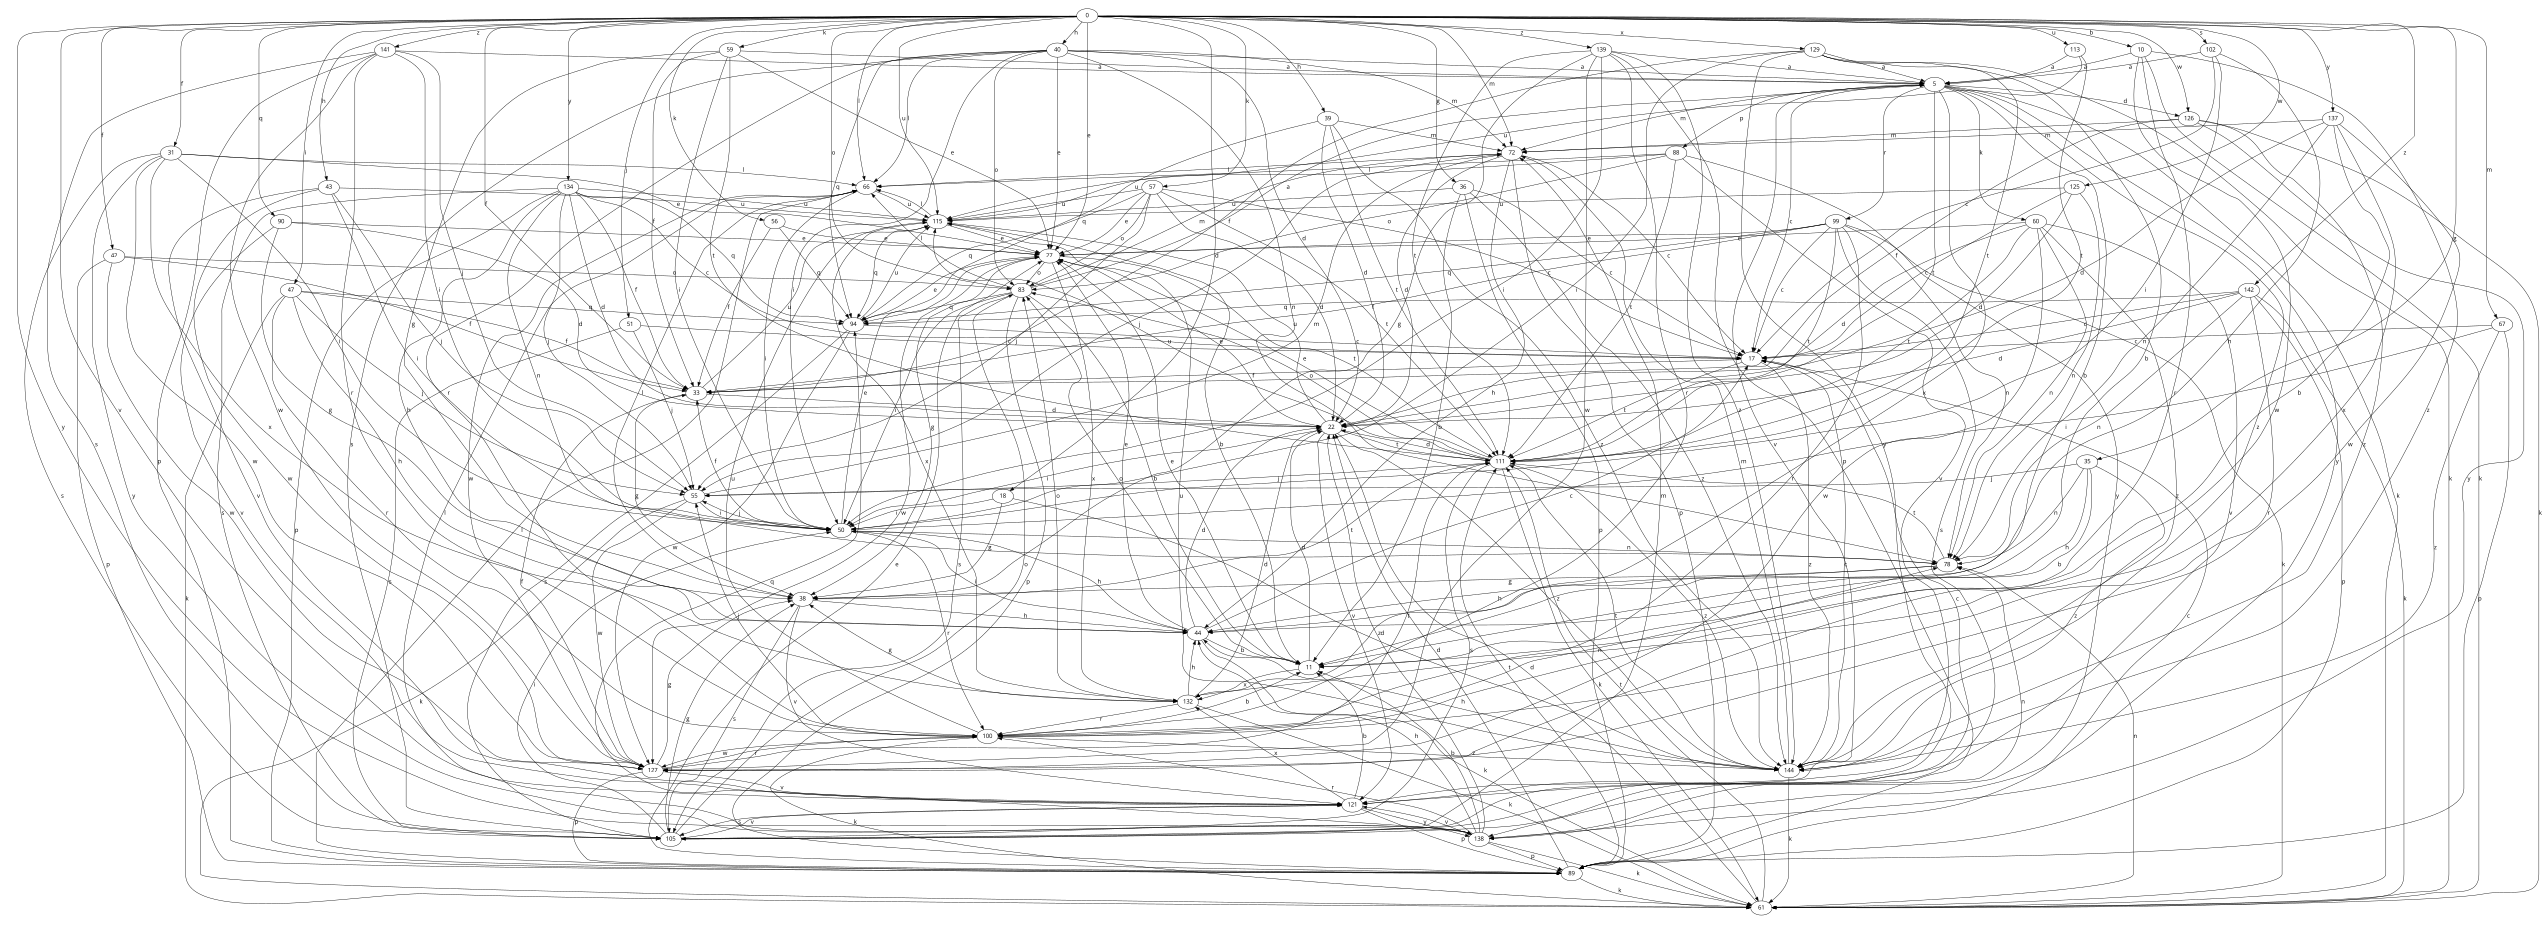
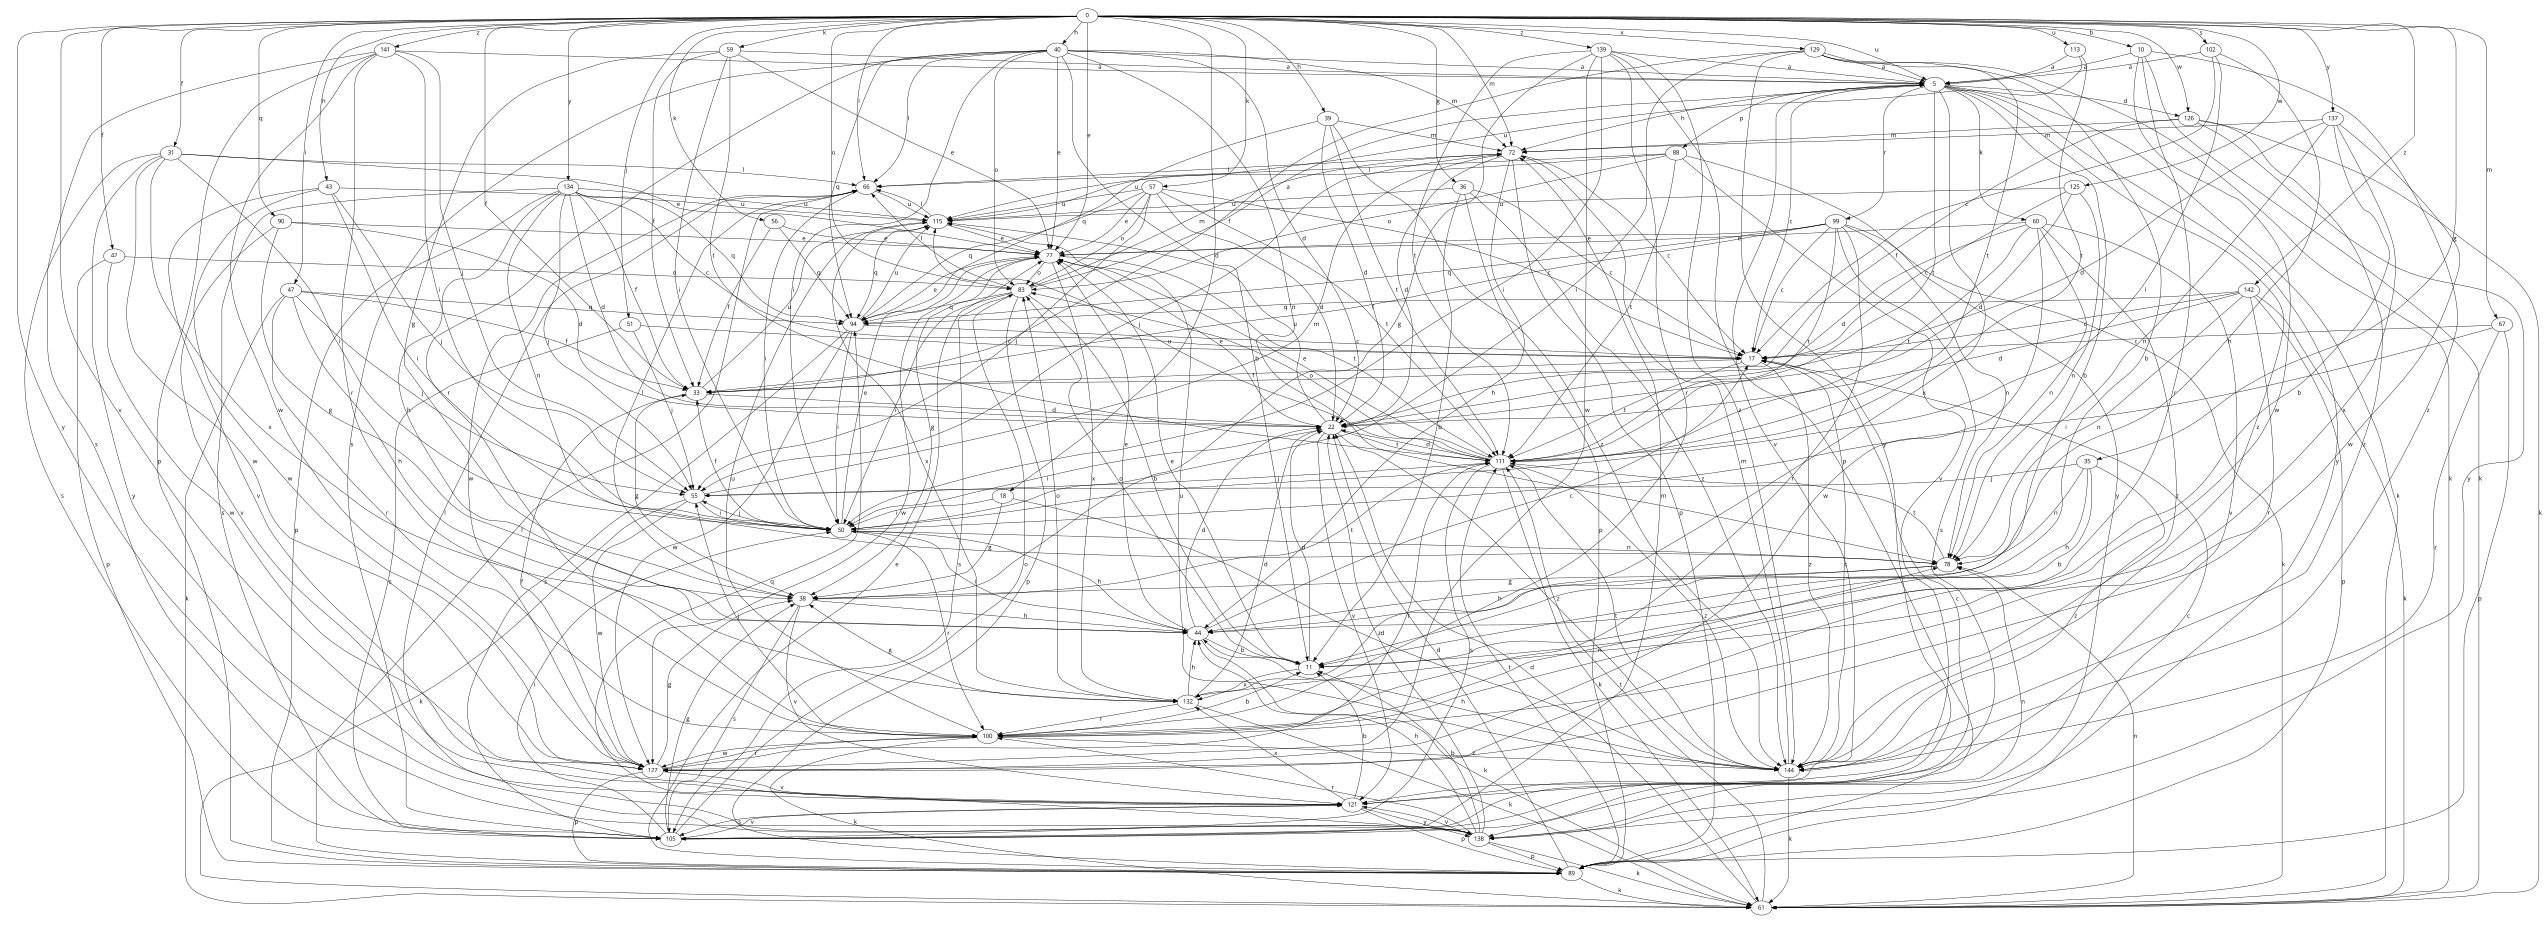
  strict digraph {
    fontname="Open Sans"
    node [fontname="Open Sans"]
    edge [fontname="Open Sans"]
    0
    10
    18
    27
    31
    n6 [label=42]
    33
    35
    36
    39
    40
    43
    47
    51
    56
    57
    59
    66
    67
    72
    83
    90
    102
    113
    115
    121
    125
    126
    129
    134
    137
    138
    139
    141
    142
    5
    61
    144
    100
    127
    38
    50
    111
    132
    105
    89
    22
    11
    44
    55
    78
    17
    94
    60
    88
    99
    0 -> 10 [label=b]
    0 -> 18 [label=d]
    0 -> 27 [label=e]
    0 -> 31 [label=f]
    0 -> n6 [label=f]
    0 -> 33 [label=f]
    0 -> 35 [label=g]
    0 -> 36 [label=g]
    0 -> 39 [label=h]
    0 -> 40 [label=h]
    0 -> 43 [label=h]
    0 -> 47 [label=i]
    0 -> 51 [label=j]
    0 -> 56 [label=k]
    0 -> 57 [label=k]
    0 -> 59 [label=k]
    0 -> 66 [label=l]
    0 -> 67 [label=m]
    0 -> 72 [label=m]
    0 -> 83 [label=o]
    0 -> 90 [label=q]
    0 -> 102 [label=s]
    0 -> 113 [label=u]
-   0 -> 115 [label=u]
+   0 -> 5 [label=u]
    0 -> 121 [label=v]
    0 -> 125 [label=w]
    0 -> 126 [label=w]
    0 -> 129 [label=x]
    0 -> 134 [label=y]
    0 -> 137 [label=y]
    0 -> 138 [label=y]
    0 -> 139 [label=z]
    0 -> 141 [label=z]
    0 -> 142 [label=z]
    10 -> 5 [label=a]
    10 -> 61 [label=k]
    10 -> 144 [label=z]
    10 -> 100 [label=r]
    10 -> 127 [label=w]
    18 -> 144 [label=z]
    18 -> 38 [label=g]
    18 -> 50 [label=i]
    27 -> 83 [label=o]
    27 -> 127 [label=w]
    27 -> 38 [label=g]
    27 -> 111 [label=t]
    27 -> 132 [label=x]
    31 -> 27 [label=e]
    31 -> 66 [label=l]
    31 -> 138 [label=y]
    31 -> 127 [label=w]
    31 -> 50 [label=i]
    31 -> 132 [label=x]
    31 -> 105 [label=s]
-   n6 -> 33 [label=f]
    n6 -> 83 [label=o]
    n6 -> 127 [label=w]
    n6 -> 89 [label=p]
    33 -> 115 [label=u]
    33 -> 38 [label=g]
    33 -> 22 [label=d]
    35 -> 144 [label=z]
    35 -> 11 [label=b]
    35 -> 44 [label=h]
    35 -> 55 [label=j]
    35 -> 78 [label=n]
    36 -> 115 [label=u]
    36 -> 144 [label=z]
    36 -> 89 [label=p]
    36 -> 11 [label=b]
    36 -> 17 [label=c]
    39 -> 72 [label=m]
    39 -> 144 [label=z]
    39 -> 111 [label=t]
    39 -> 22 [label=d]
    39 -> 94 [label=q]
    40 -> 27 [label=e]
    40 -> 66 [label=l]
    40 -> 72 [label=m]
    40 -> 83 [label=o]
    40 -> 5 [label=a]
    40 -> 100 [label=r]
    40 -> 50 [label=i]
    40 -> 105 [label=s]
    40 -> 22 [label=d]
    40 -> 78 [label=n]
    40 -> 94 [label=q]
    43 -> 115 [label=u]
    43 -> 121 [label=v]
    43 -> 127 [label=w]
    43 -> 50 [label=i]
    43 -> 55 [label=j]
    47 -> 33 [label=f]
    47 -> 61 [label=k]
    47 -> 100 [label=r]
    47 -> 44 [label=h]
    47 -> 55 [label=j]
    47 -> 94 [label=q]
    51 -> 105 [label=s]
    51 -> 55 [label=j]
    51 -> 17 [label=c]
    56 -> 27 [label=e]
    56 -> 33 [label=f]
    56 -> 94 [label=q]
    57 -> 27 [label=e]
    57 -> 83 [label=o]
    57 -> 115 [label=u]
    57 -> 111 [label=t]
    57 -> 22 [label=d]
    57 -> 55 [label=j]
    57 -> 17 [label=c]
    57 -> 94 [label=q]
    59 -> 27 [label=e]
    59 -> 33 [label=f]
    59 -> 5 [label=a]
    59 -> 38 [label=g]
    59 -> 50 [label=i]
    59 -> 111 [label=t]
    66 -> 115 [label=u]
    66 -> 127 [label=w]
    66 -> 50 [label=i]
    67 -> 144 [label=z]
    67 -> 50 [label=i]
    67 -> 89 [label=p]
    67 -> 17 [label=c]
    72 -> 66 [label=l]
    72 -> 89 [label=p]
    72 -> 22 [label=d]
    72 -> 44 [label=h]
    72 -> 55 [label=j]
    72 -> 17 [label=c]
    83 -> 66 [label=l]
    83 -> 72 [label=m]
    83 -> 5 [label=a]
    83 -> 50 [label=i]
    83 -> 105 [label=s]
    83 -> 89 [label=p]
    83 -> 11 [label=b]
    83 -> 94 [label=q]
    90 -> 27 [label=e]
    90 -> 121 [label=v]
    90 -> 38 [label=g]
    90 -> 22 [label=d]
    102 -> 5 [label=a]
    102 -> 50 [label=i]
    102 -> 44 [label=h]
    102 -> 17 [label=c]
    113 -> 115 [label=u]
    113 -> 5 [label=a]
    113 -> 111 [label=t]
    115 -> 27 [label=e]
    115 -> 66 [label=l]
    115 -> 132 [label=x]
-   115 -> 11 [label=b]
+   40 -> 11 [label=b]
    115 -> 94 [label=q]
    121 -> 138 [label=y]
    121 -> 132 [label=x]
    121 -> 105 [label=s]
    121 -> 89 [label=p]
    121 -> 11 [label=b]
    125 -> 115 [label=u]
    125 -> 22 [label=d]
    125 -> 78 [label=n]
    125 -> 17 [label=c]
    126 -> 33 [label=f]
    126 -> 72 [label=m]
    126 -> 138 [label=y]
    126 -> 61 [label=k]
    126 -> 144 [label=z]
    129 -> 33 [label=f]
    129 -> 138 [label=y]
    129 -> 5 [label=a]
    129 -> 61 [label=k]
    129 -> 50 [label=i]
    129 -> 111 [label=t]
    129 -> 11 [label=b]
    134 -> 33 [label=f]
    134 -> 115 [label=u]
    134 -> 105 [label=s]
    134 -> 89 [label=p]
    134 -> 22 [label=d]
    134 -> 44 [label=h]
    134 -> 55 [label=j]
    134 -> 78 [label=n]
    134 -> 17 [label=c]
    134 -> 94 [label=q]
    137 -> 72 [label=m]
    137 -> 127 [label=w]
    137 -> 132 [label=x]
    137 -> 22 [label=d]
    137 -> 11 [label=b]
    137 -> 78 [label=n]
    138 -> 66 [label=l]
    138 -> 121 [label=v]
    138 -> 61 [label=k]
    138 -> 100 [label=r]
    138 -> 89 [label=p]
    138 -> 22 [label=d]
    138 -> 11 [label=b]
    138 -> 44 [label=h]
    138 -> 94 [label=q]
    139 -> 5 [label=a]
    139 -> 144 [label=z]
    139 -> 100 [label=r]
    139 -> 127 [label=w]
    139 -> 38 [label=g]
    139 -> 50 [label=i]
    139 -> 111 [label=t]
    139 -> 89 [label=p]
    141 -> 5 [label=a]
    141 -> 100 [label=r]
    141 -> 127 [label=w]
    141 -> 50 [label=i]
    141 -> 105 [label=s]
    141 -> 89 [label=p]
    141 -> 55 [label=j]
    142 -> 61 [label=k]
    142 -> 100 [label=r]
    142 -> 89 [label=p]
    142 -> 22 [label=d]
    142 -> 78 [label=n]
    142 -> 17 [label=c]
    142 -> 94 [label=q]
-   5 -> 72 [label=m]
+   5 -> 72 [label=h]
    5 -> 121 [label=v]
    5 -> 126 [label=d]
    5 -> 138 [label=y]
    5 -> 61 [label=k]
    5 -> 144 [label=z]
    5 -> 111 [label=t]
    5 -> 132 [label=x]
    5 -> 11 [label=b]
    5 -> 17 [label=c]
    5 -> 60 [label=k]
    5 -> 88 [label=p]
    5 -> 99 [label=r]
    61 -> 111 [label=t]
    61 -> 22 [label=d]
    61 -> 78 [label=n]
    144 -> 72 [label=m]
    144 -> 115 [label=u]
    144 -> 61 [label=k]
    144 -> 111 [label=t]
    144 -> 44 [label=h]
    144 -> 17 [label=c]
    100 -> 115 [label=u]
    100 -> 61 [label=k]
    100 -> 144 [label=z]
    100 -> 127 [label=w]
    100 -> 11 [label=b]
    100 -> 55 [label=j]
    100 -> 78 [label=n]
    127 -> 33 [label=f]
    127 -> 121 [label=v]
    127 -> 100 [label=r]
    127 -> 38 [label=g]
    127 -> 111 [label=t]
    127 -> 89 [label=p]
    38 -> 66 [label=l]
    38 -> 121 [label=v]
    38 -> 111 [label=t]
    38 -> 105 [label=s]
    38 -> 44 [label=h]
    50 -> 27 [label=e]
    50 -> 33 [label=f]
    50 -> 100 [label=r]
    50 -> 44 [label=h]
    50 -> 55 [label=j]
    50 -> 78 [label=n]
    111 -> 27 [label=e]
    111 -> 83 [label=o]
    111 -> 115 [label=u]
    111 -> 61 [label=k]
    111 -> 144 [label=z]
    111 -> 105 [label=s]
    111 -> 22 [label=d]
    111 -> 55 [label=j]
    132 -> 83 [label=o]
    132 -> 61 [label=k]
    132 -> 100 [label=r]
    132 -> 38 [label=g]
    132 -> 22 [label=d]
    132 -> 44 [label=h]
    105 -> 72 [label=m]
    105 -> 83 [label=o]
    105 -> 121 [label=v]
    105 -> 38 [label=g]
    105 -> 50 [label=i]
    105 -> 78 [label=n]
    105 -> 17 [label=c]
    89 -> 27 [label=e]
    89 -> 66 [label=l]
    89 -> 61 [label=k]
    89 -> 111 [label=t]
    89 -> 22 [label=d]
    89 -> 17 [label=c]
    22 -> 27 [label=e]
    22 -> 115 [label=u]
    22 -> 121 [label=v]
    22 -> 144 [label=z]
    22 -> 50 [label=i]
    22 -> 111 [label=t]
    11 -> 27 [label=e]
    11 -> 83 [label=o]
    11 -> 132 [label=x]
    11 -> 22 [label=d]
    44 -> 27 [label=e]
    44 -> 61 [label=k]
    44 -> 50 [label=i]
    44 -> 22 [label=d]
    44 -> 11 [label=b]
    44 -> 17 [label=c]
    55 -> 72 [label=m]
    55 -> 61 [label=k]
    55 -> 127 [label=w]
    55 -> 50 [label=i]
    78 -> 38 [label=g]
    78 -> 111 [label=t]
    78 -> 44 [label=h]
    17 -> 33 [label=f]
    17 -> 144 [label=z]
    17 -> 111 [label=t]
    94 -> 27 [label=e]
    94 -> 115 [label=u]
    94 -> 127 [label=w]
+   94 -> 50 [label=i]
    94 -> 105 [label=s]
    94 -> 17 [label=c]
    60 -> 27 [label=e]
    60 -> 121 [label=v]
    60 -> 144 [label=z]
    60 -> 127 [label=w]
    60 -> 111 [label=t]
    60 -> 22 [label=d]
    60 -> 78 [label=n]
    88 -> 66 [label=l]
    88 -> 83 [label=o]
    88 -> 115 [label=u]
    88 -> 121 [label=v]
    88 -> 138 [label=y]
    88 -> 111 [label=t]
    99 -> 27 [label=e]
    99 -> 33 [label=f]
    99 -> 61 [label=k]
    99 -> 100 [label=r]
    99 -> 111 [label=t]
    99 -> 105 [label=s]
    99 -> 78 [label=n]
    99 -> 17 [label=c]
    99 -> 94 [label=q]
  }
